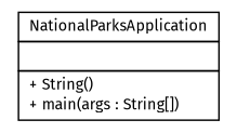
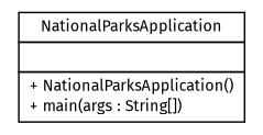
  digraph {
    nodesep=0.25
    ranksep=0.5
    fontname="Fira Sans"
-   n1 [fontcolor=black fontname="Fira Sans" fontsize=10.0 label=<<table title="edu.easternct.csc231.nationalparks.NationalParksApplication" border="0" cellborder="1" cellspacing="0" cellpadding="2" port="p" href="./NationalParksApplication.html"> 		<tr><td><table border="0" cellspacing="0" cellpadding="1"> <tr><td align="center" balign="center"> NationalParksApplication </td></tr> 		</table></td></tr> 		<tr><td><table border="0" cellspacing="0" cellpadding="1"> <tr><td align="left" balign="left">  </td></tr> 		</table></td></tr> 		<tr><td><table border="0" cellspacing="0" cellpadding="1"> <tr><td align="left" balign="left"> + String() </td></tr> <tr><td align="left" balign="left"> + main(args : String[]) </td></tr> 		</table></td></tr> 		</table>> shape=plaintext]
+   n1 [fontcolor=black fontname="Fira Sans" fontsize=10.0 label=<<table title="edu.easternct.csc231.nationalparks.NationalParksApplication" border="0" cellborder="1" cellspacing="0" cellpadding="2" port="p" href="./NationalParksApplication.html"> 		<tr><td><table border="0" cellspacing="0" cellpadding="1"> <tr><td align="center" balign="center"> NationalParksApplication </td></tr> 		</table></td></tr> 		<tr><td><table border="0" cellspacing="0" cellpadding="1"> <tr><td align="left" balign="left">  </td></tr> 		</table></td></tr> 		<tr><td><table border="0" cellspacing="0" cellpadding="1"> <tr><td align="left" balign="left"> + NationalParksApplication() </td></tr> <tr><td align="left" balign="left"> + main(args : String[]) </td></tr> 		</table></td></tr> 		</table>> shape=plaintext]
  }
